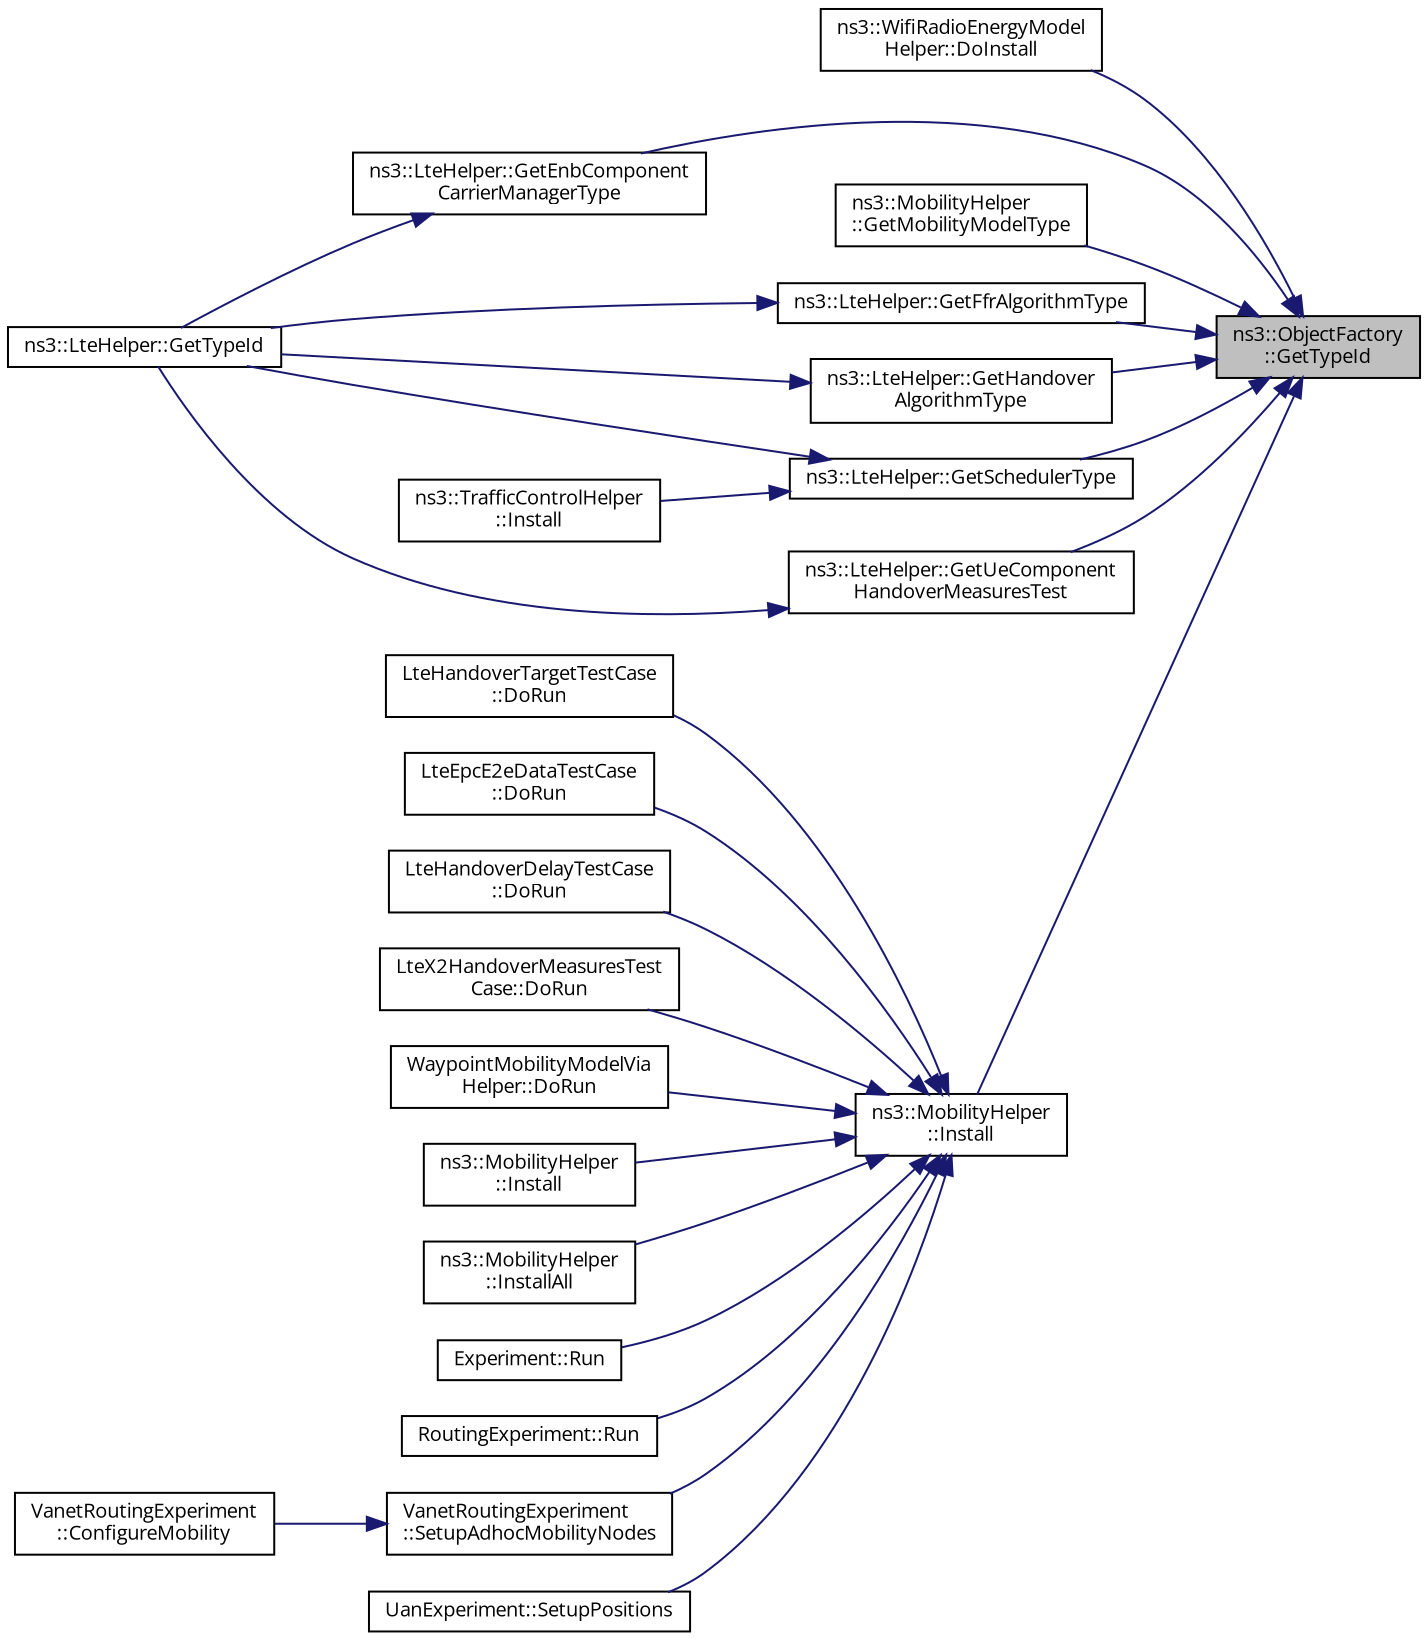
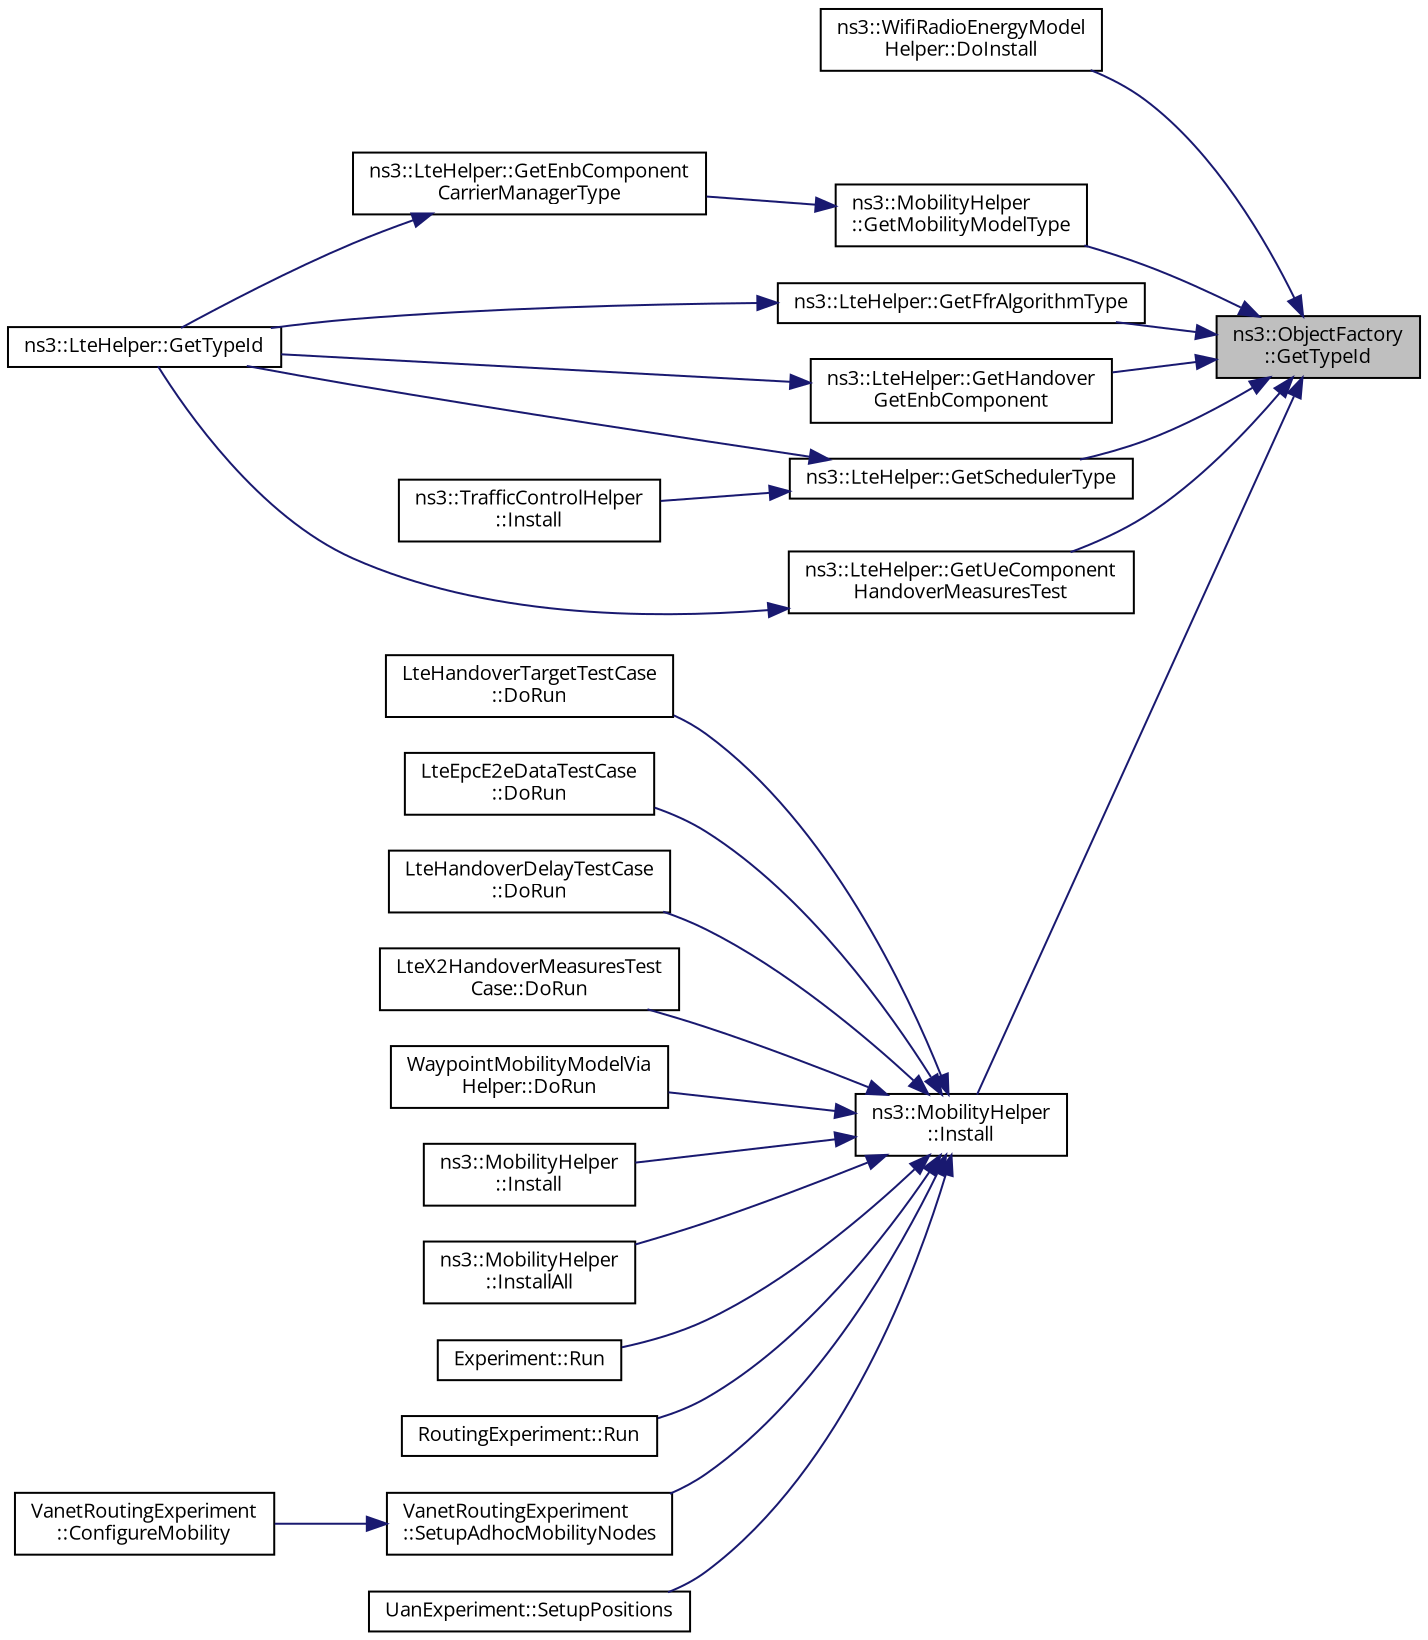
  digraph {
    fontname="Open Sans"
    rankdir=RL
    node [color=black fillcolor=white fontname="Open Sans" fontsize=10 shape=record style=filled]
    edge [color=midnightblue dir=back fontname="Open Sans" fontsize=10 labelfontname=Helvetica labelfontsize=10 style=solid]
    n1 [fillcolor=grey75 fontcolor=black height=0.2 label="ns3::ObjectFactory\l::GetTypeId" width=0.4]
    n2 [height=0.2 label="ns3::WifiRadioEnergyModel\lHelper::DoInstall" width=0.4]
    n3 [height=0.2 label="ns3::LteHelper::GetEnbComponent\lCarrierManagerType" width=0.4]
    n4 [height=0.2 label="ns3::LteHelper::GetFfrAlgorithmType" width=0.4]
-   n5 [height=0.2 label="ns3::LteHelper::GetHandover\lAlgorithmType" width=0.4]
+   n5 [height=0.2 label="ns3::LteHelper::GetHandover\lGetEnbComponent" width=0.4]
    n6 [height=0.2 label="ns3::MobilityHelper\l::GetMobilityModelType" width=0.4]
    n7 [height=0.2 label="ns3::LteHelper::GetSchedulerType" width=0.4]
    n8 [height=0.2 label="ns3::LteHelper::GetUeComponent\lHandoverMeasuresTest" width=0.4]
    n9 [height=0.2 label="ns3::MobilityHelper\l::Install" width=0.4]
    n10 [height=0.2 label="ns3::LteHelper::GetTypeId" width=0.4]
    n11 [height=0.2 label="ns3::TrafficControlHelper\l::Install" width=0.4]
    n12 [height=0.2 label="LteHandoverTargetTestCase\l::DoRun" width=0.4]
    n13 [height=0.2 label="LteEpcE2eDataTestCase\l::DoRun" width=0.4]
    n14 [height=0.2 label="LteHandoverDelayTestCase\l::DoRun" width=0.4]
    n15 [height=0.2 label="LteX2HandoverMeasuresTest\lCase::DoRun" width=0.4]
    n16 [height=0.2 label="WaypointMobilityModelVia\lHelper::DoRun" width=0.4]
    n17 [height=0.2 label="ns3::MobilityHelper\l::Install" width=0.4]
    n18 [height=0.2 label="ns3::MobilityHelper\l::InstallAll" width=0.4]
    n19 [height=0.2 label="Experiment::Run" width=0.4]
    n20 [height=0.2 label="RoutingExperiment::Run" width=0.4]
    n21 [height=0.2 label="VanetRoutingExperiment\l::SetupAdhocMobilityNodes" width=0.4]
    n22 [height=0.2 label="UanExperiment::SetupPositions" width=0.4]
    n23 [height=0.2 label="VanetRoutingExperiment\l::ConfigureMobility" width=0.4]
    n1 -> n2
-   n1 -> n3
+   n6 -> n3
    n1 -> n4
    n1 -> n5
    n1 -> n6
    n1 -> n7
    n1 -> n8
    n1 -> n9
    n3 -> n10
    n4 -> n10
    n5 -> n10
    n7 -> n10
    n7 -> n11
    n8 -> n10
    n9 -> n12
    n9 -> n13
    n9 -> n14
    n9 -> n15
    n9 -> n16
    n9 -> n17
    n9 -> n18
    n9 -> n19
    n9 -> n20
    n9 -> n21
    n9 -> n22
    n21 -> n23
  }
